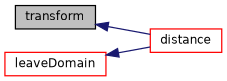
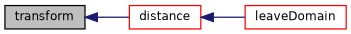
  digraph {
    rankdir=LR
    node [color=red fontname=Helvetica fontsize=10 shape=record]
    edge [color=midnightblue dir=back fontname=Helvetica fontsize=10 labelfontname=Helvetica labelfontsize=10 style=solid]
    n1 [color=black fillcolor=grey75 fontcolor=black height=0.2 label=transform style=filled width=0.4]
    n2 [height=0.2 label=distance width=0.4]
    n3 [height=0.2 label=leaveDomain width=0.4]
    n1 -> n2
-   n3 -> n2
+   n2 -> n3
  }
